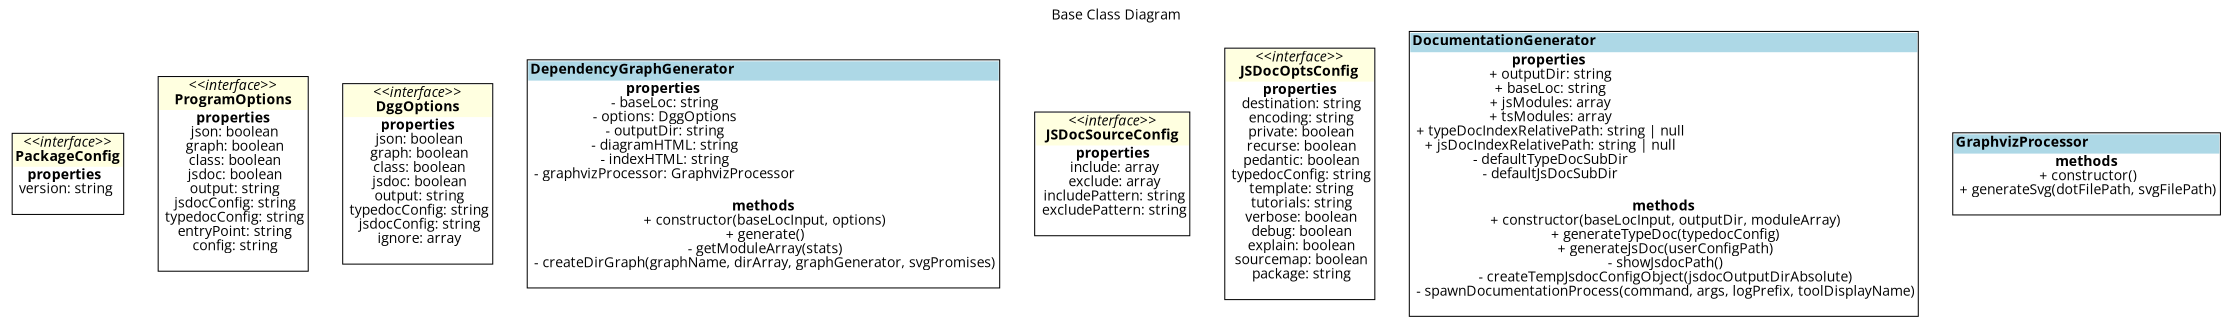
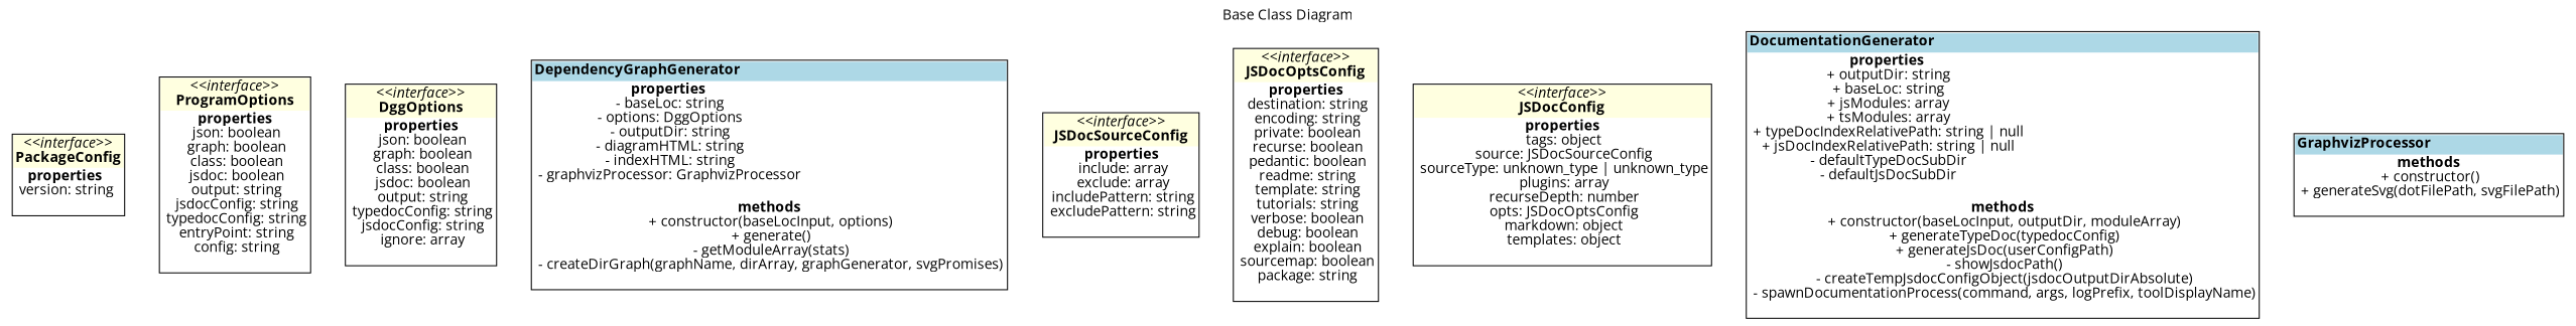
  digraph {
    label="Base Class Diagram"
    labelloc=t
    fontname="Open Sans"
    node [shape=none fontname="Open Sans"]
    n1 [label=<<TABLE cellspacing="0" cellborder="0" align="left"> <TR><TD align="center" bgcolor="lightyellow"><I>&lt;&lt;interface&gt;&gt;</I><BR/><B>PackageConfig</B></TD></TR> <TR><TD align="left"><B>properties</B><BR/> version: string<BR/> </TD></TR> </TABLE>>]
    n2 [label=<<TABLE cellspacing="0" cellborder="0" align="left"> <TR><TD align="center" bgcolor="lightyellow"><I>&lt;&lt;interface&gt;&gt;</I><BR/><B>ProgramOptions</B></TD></TR> <TR><TD align="left"><B>properties</B><BR/> json: boolean<BR/> graph: boolean<BR/> class: boolean<BR/> jsdoc: boolean<BR/> output: string<BR/> jsdocConfig: string<BR/> typedocConfig: string<BR/> entryPoint: string<BR/> config: string<BR/> </TD></TR> </TABLE>>]
    n3 [label=<<TABLE cellspacing="0" cellborder="0" align="left"> <TR><TD align="center" bgcolor="lightyellow"><I>&lt;&lt;interface&gt;&gt;</I><BR/><B>DggOptions</B></TD></TR> <TR><TD align="left"><B>properties</B><BR/> json: boolean<BR/> graph: boolean<BR/> class: boolean<BR/> jsdoc: boolean<BR/> output: string<BR/> typedocConfig: string<BR/> jsdocConfig: string<BR/> ignore: array<BR/> </TD></TR> </TABLE>>]
    n4 [label=<<TABLE cellspacing="0" cellborder="0" align="left"> <TR><TD align="left" bgcolor="lightblue"><B>DependencyGraphGenerator</B></TD></TR> <TR><TD align="left"><B>properties</B><BR/> - baseLoc: string<BR/> - options: DggOptions<BR/> - outputDir: string<BR/> - diagramHTML: string<BR/> - indexHTML: string<BR/> - graphvizProcessor: GraphvizProcessor<BR/> </TD></TR> <TR><TD align="left"><B>methods</B><BR/> + constructor(baseLocInput, options)<BR/> + generate()<BR/> - getModuleArray(stats)<BR/> - createDirGraph(graphName, dirArray, graphGenerator, svgPromises)<BR/> </TD></TR> </TABLE>>]
    n5 [label=<<TABLE cellspacing="0" cellborder="0" align="left"> <TR><TD align="center" bgcolor="lightyellow"><I>&lt;&lt;interface&gt;&gt;</I><BR/><B>JSDocSourceConfig</B></TD></TR> <TR><TD align="left"><B>properties</B><BR/> include: array<BR/> exclude: array<BR/> includePattern: string<BR/> excludePattern: string<BR/> </TD></TR> </TABLE>>]
-   n6 [label=<<TABLE cellspacing="0" cellborder="0" align="left"> <TR><TD align="center" bgcolor="lightyellow"><I>&lt;&lt;interface&gt;&gt;</I><BR/><B>JSDocOptsConfig</B></TD></TR> <TR><TD align="left"><B>properties</B><BR/> destination: string<BR/> encoding: string<BR/> private: boolean<BR/> recurse: boolean<BR/> pedantic: boolean<BR/> typedocConfig: string<BR/> template: string<BR/> tutorials: string<BR/> verbose: boolean<BR/> debug: boolean<BR/> explain: boolean<BR/> sourcemap: boolean<BR/> package: string<BR/> </TD></TR> </TABLE>>]
+   n6 [label=<<TABLE cellspacing="0" cellborder="0" align="left"> <TR><TD align="center" bgcolor="lightyellow"><I>&lt;&lt;interface&gt;&gt;</I><BR/><B>JSDocOptsConfig</B></TD></TR> <TR><TD align="left"><B>properties</B><BR/> destination: string<BR/> encoding: string<BR/> private: boolean<BR/> recurse: boolean<BR/> pedantic: boolean<BR/> readme: string<BR/> template: string<BR/> tutorials: string<BR/> verbose: boolean<BR/> debug: boolean<BR/> explain: boolean<BR/> sourcemap: boolean<BR/> package: string<BR/> </TD></TR> </TABLE>>]
+   n7 [label=<<TABLE cellspacing="0" cellborder="0" align="left"> <TR><TD align="center" bgcolor="lightyellow"><I>&lt;&lt;interface&gt;&gt;</I><BR/><B>JSDocConfig</B></TD></TR> <TR><TD align="left"><B>properties</B><BR/> tags: object<BR/> source: JSDocSourceConfig<BR/> sourceType: unknown_type | unknown_type<BR/> plugins: array<BR/> recurseDepth: number<BR/> opts: JSDocOptsConfig<BR/> markdown: object<BR/> templates: object<BR/> </TD></TR> </TABLE>>]
    n8 [label=<<TABLE cellspacing="0" cellborder="0" align="left"> <TR><TD align="left" bgcolor="lightblue"><B>DocumentationGenerator</B></TD></TR> <TR><TD align="left"><B>properties</B><BR/> + outputDir: string<BR/> + baseLoc: string<BR/> + jsModules: array<BR/> + tsModules: array<BR/> + typeDocIndexRelativePath: string | null<BR/> + jsDocIndexRelativePath: string | null<BR/> - defaultTypeDocSubDir<BR/> - defaultJsDocSubDir<BR/> </TD></TR> <TR><TD align="left"><B>methods</B><BR/> + constructor(baseLocInput, outputDir, moduleArray)<BR/> + generateTypeDoc(typedocConfig)<BR/> + generateJsDoc(userConfigPath)<BR/> - showJsdocPath()<BR/> - createTempJsdocConfigObject(jsdocOutputDirAbsolute)<BR/> - spawnDocumentationProcess(command, args, logPrefix, toolDisplayName)<BR/> </TD></TR> </TABLE>>]
    n9 [label=<<TABLE cellspacing="0" cellborder="0" align="left"> <TR><TD align="left" bgcolor="lightblue"><B>GraphvizProcessor</B></TD></TR> <TR><TD align="left"><B>methods</B><BR/> + constructor()<BR/> + generateSvg(dotFilePath, svgFilePath)<BR/> </TD></TR> </TABLE>>]
  }
